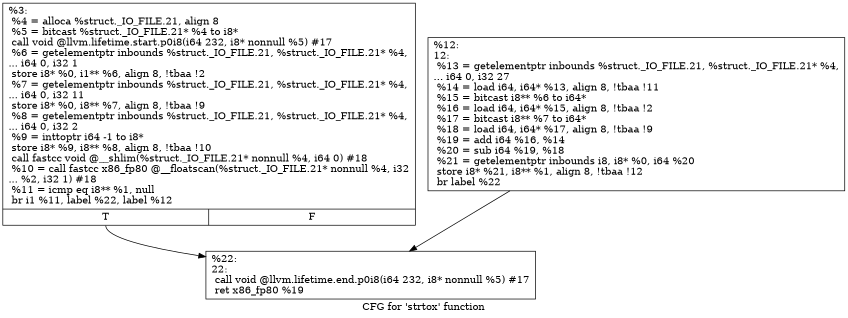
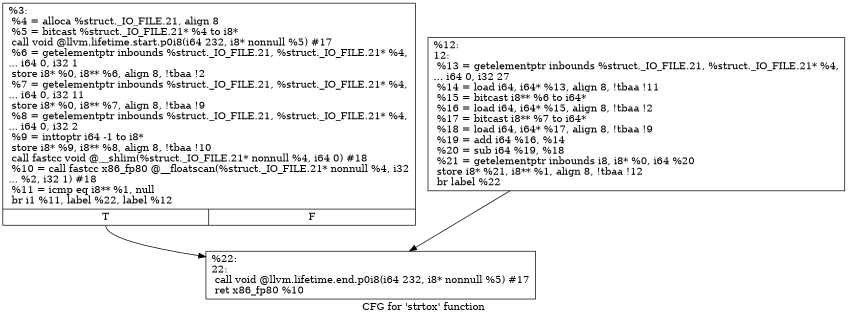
  digraph {
    fontname="DejaVu Serif"
    label="CFG for 'strtox' function"
    node [fontname="DejaVu Serif" shape=record]
    edge [fontname="DejaVu Serif"]
-   n1 [label="{%3:\l  %4 = alloca %struct._IO_FILE.21, align 8\l  %5 = bitcast %struct._IO_FILE.21* %4 to i8*\l  call void @llvm.lifetime.start.p0i8(i64 232, i8* nonnull %5) #17\l  %6 = getelementptr inbounds %struct._IO_FILE.21, %struct._IO_FILE.21* %4,\l... i64 0, i32 1\l  store i8* %0, i1** %6, align 8, !tbaa !2\l  %7 = getelementptr inbounds %struct._IO_FILE.21, %struct._IO_FILE.21* %4,\l... i64 0, i32 11\l  store i8* %0, i8** %7, align 8, !tbaa !9\l  %8 = getelementptr inbounds %struct._IO_FILE.21, %struct._IO_FILE.21* %4,\l... i64 0, i32 2\l  %9 = inttoptr i64 -1 to i8*\l  store i8* %9, i8** %8, align 8, !tbaa !10\l  call fastcc void @__shlim(%struct._IO_FILE.21* nonnull %4, i64 0) #18\l  %10 = call fastcc x86_fp80 @__floatscan(%struct._IO_FILE.21* nonnull %4, i32\l... %2, i32 1) #18\l  %11 = icmp eq i8** %1, null\l  br i1 %11, label %22, label %12\l|{<s0>T|<s1>F}}"]
-   n2 [label="{%22:\l22:                                               \l  call void @llvm.lifetime.end.p0i8(i64 232, i8* nonnull %5) #17\l  ret x86_fp80 %19\l}"]
+   n1 [label="{%3:\l  %4 = alloca %struct._IO_FILE.21, align 8\l  %5 = bitcast %struct._IO_FILE.21* %4 to i8*\l  call void @llvm.lifetime.start.p0i8(i64 232, i8* nonnull %5) #17\l  %6 = getelementptr inbounds %struct._IO_FILE.21, %struct._IO_FILE.21* %4,\l... i64 0, i32 1\l  store i8* %0, i8** %6, align 8, !tbaa !2\l  %7 = getelementptr inbounds %struct._IO_FILE.21, %struct._IO_FILE.21* %4,\l... i64 0, i32 11\l  store i8* %0, i8** %7, align 8, !tbaa !9\l  %8 = getelementptr inbounds %struct._IO_FILE.21, %struct._IO_FILE.21* %4,\l... i64 0, i32 2\l  %9 = inttoptr i64 -1 to i8*\l  store i8* %9, i8** %8, align 8, !tbaa !10\l  call fastcc void @__shlim(%struct._IO_FILE.21* nonnull %4, i64 0) #18\l  %10 = call fastcc x86_fp80 @__floatscan(%struct._IO_FILE.21* nonnull %4, i32\l... %2, i32 1) #18\l  %11 = icmp eq i8** %1, null\l  br i1 %11, label %22, label %12\l|{<s0>T|<s1>F}}"]
+   n2 [label="{%22:\l22:                                               \l  call void @llvm.lifetime.end.p0i8(i64 232, i8* nonnull %5) #17\l  ret x86_fp80 %10\l}"]
    n3 [label="{%12:\l12:                                               \l  %13 = getelementptr inbounds %struct._IO_FILE.21, %struct._IO_FILE.21* %4,\l... i64 0, i32 27\l  %14 = load i64, i64* %13, align 8, !tbaa !11\l  %15 = bitcast i8** %6 to i64*\l  %16 = load i64, i64* %15, align 8, !tbaa !2\l  %17 = bitcast i8** %7 to i64*\l  %18 = load i64, i64* %17, align 8, !tbaa !9\l  %19 = add i64 %16, %14\l  %20 = sub i64 %19, %18\l  %21 = getelementptr inbounds i8, i8* %0, i64 %20\l  store i8* %21, i8** %1, align 8, !tbaa !12\l  br label %22\l}"]
    n1 -> n2 [tailport=s0]
    n3 -> n2
  }
